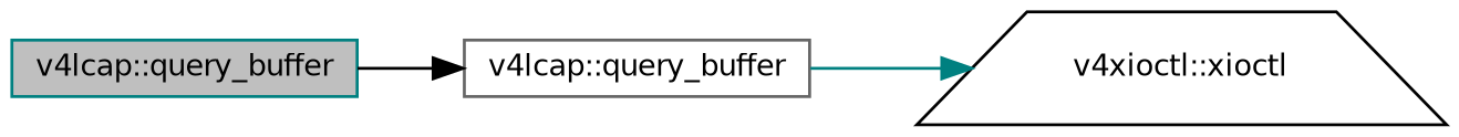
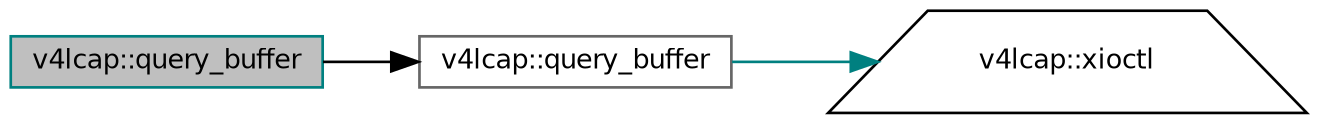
  digraph {
    rankdir=LR
    node [fillcolor=white fontname=Helvetica fontsize=10 shape=box style=filled]
    edge [fontname=Helvetica fontsize=10 labelfontname=Helvetica labelfontsize=10 style=solid]
    n1 [color=teal fillcolor=grey75 fontcolor=black height=0.2 label="v4lcap::query_buffer" width=0.4]
    n2 [color=gray40 height=0.2 label="v4lcap::query_buffer" width=0.4]
-   n3 [color=black height=0.2 label="v4xioctl::xioctl" shape=trapezium width=0.4]
+   n3 [color=black height=0.2 label="v4lcap::xioctl" shape=trapezium width=0.4]
    n1 -> n2 [color=black]
    n2 -> n3 [color=teal]
  }
